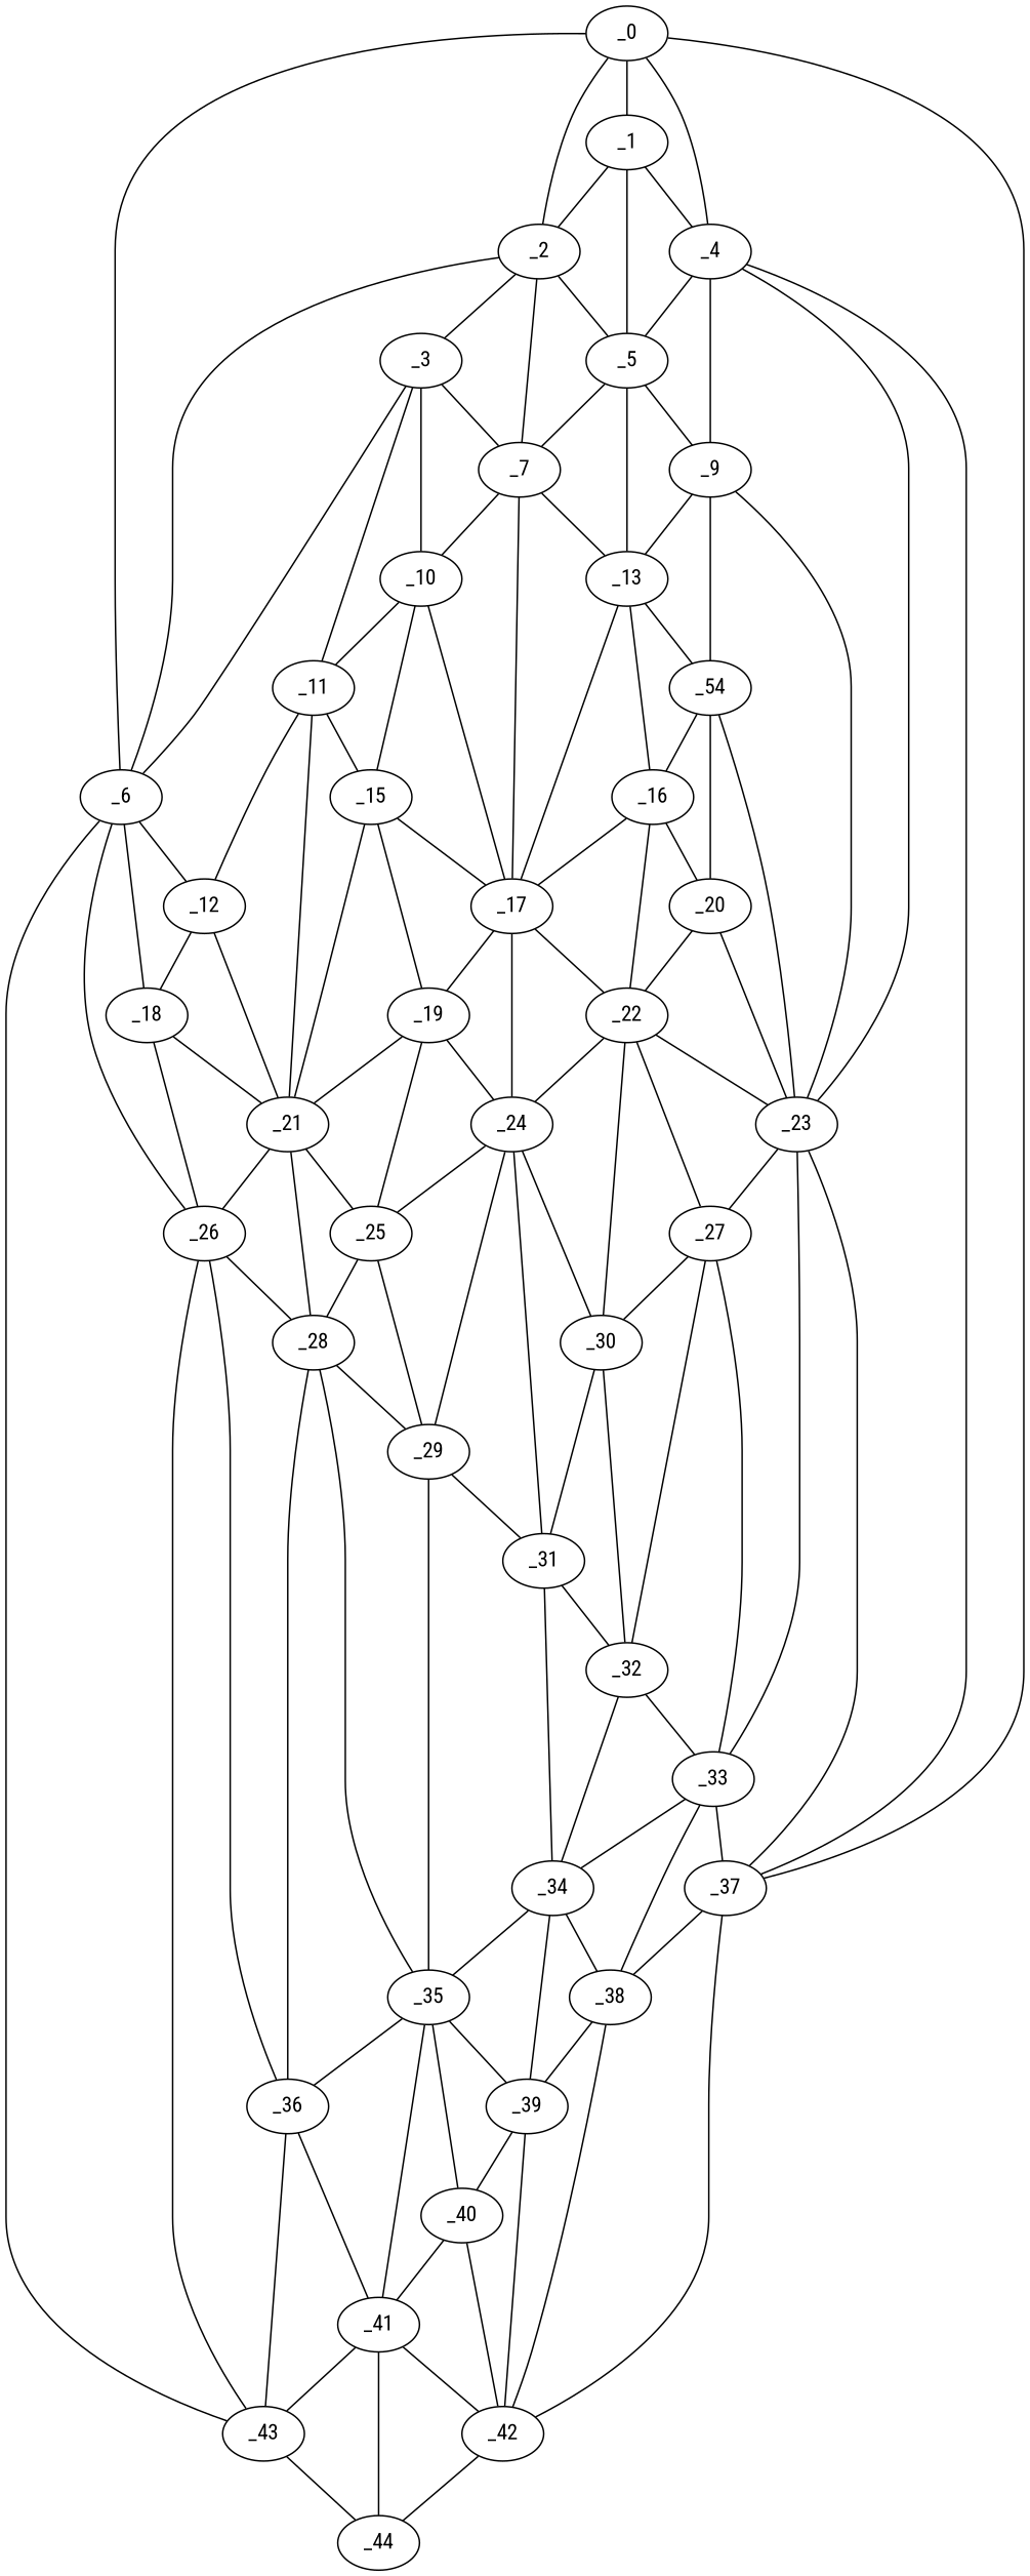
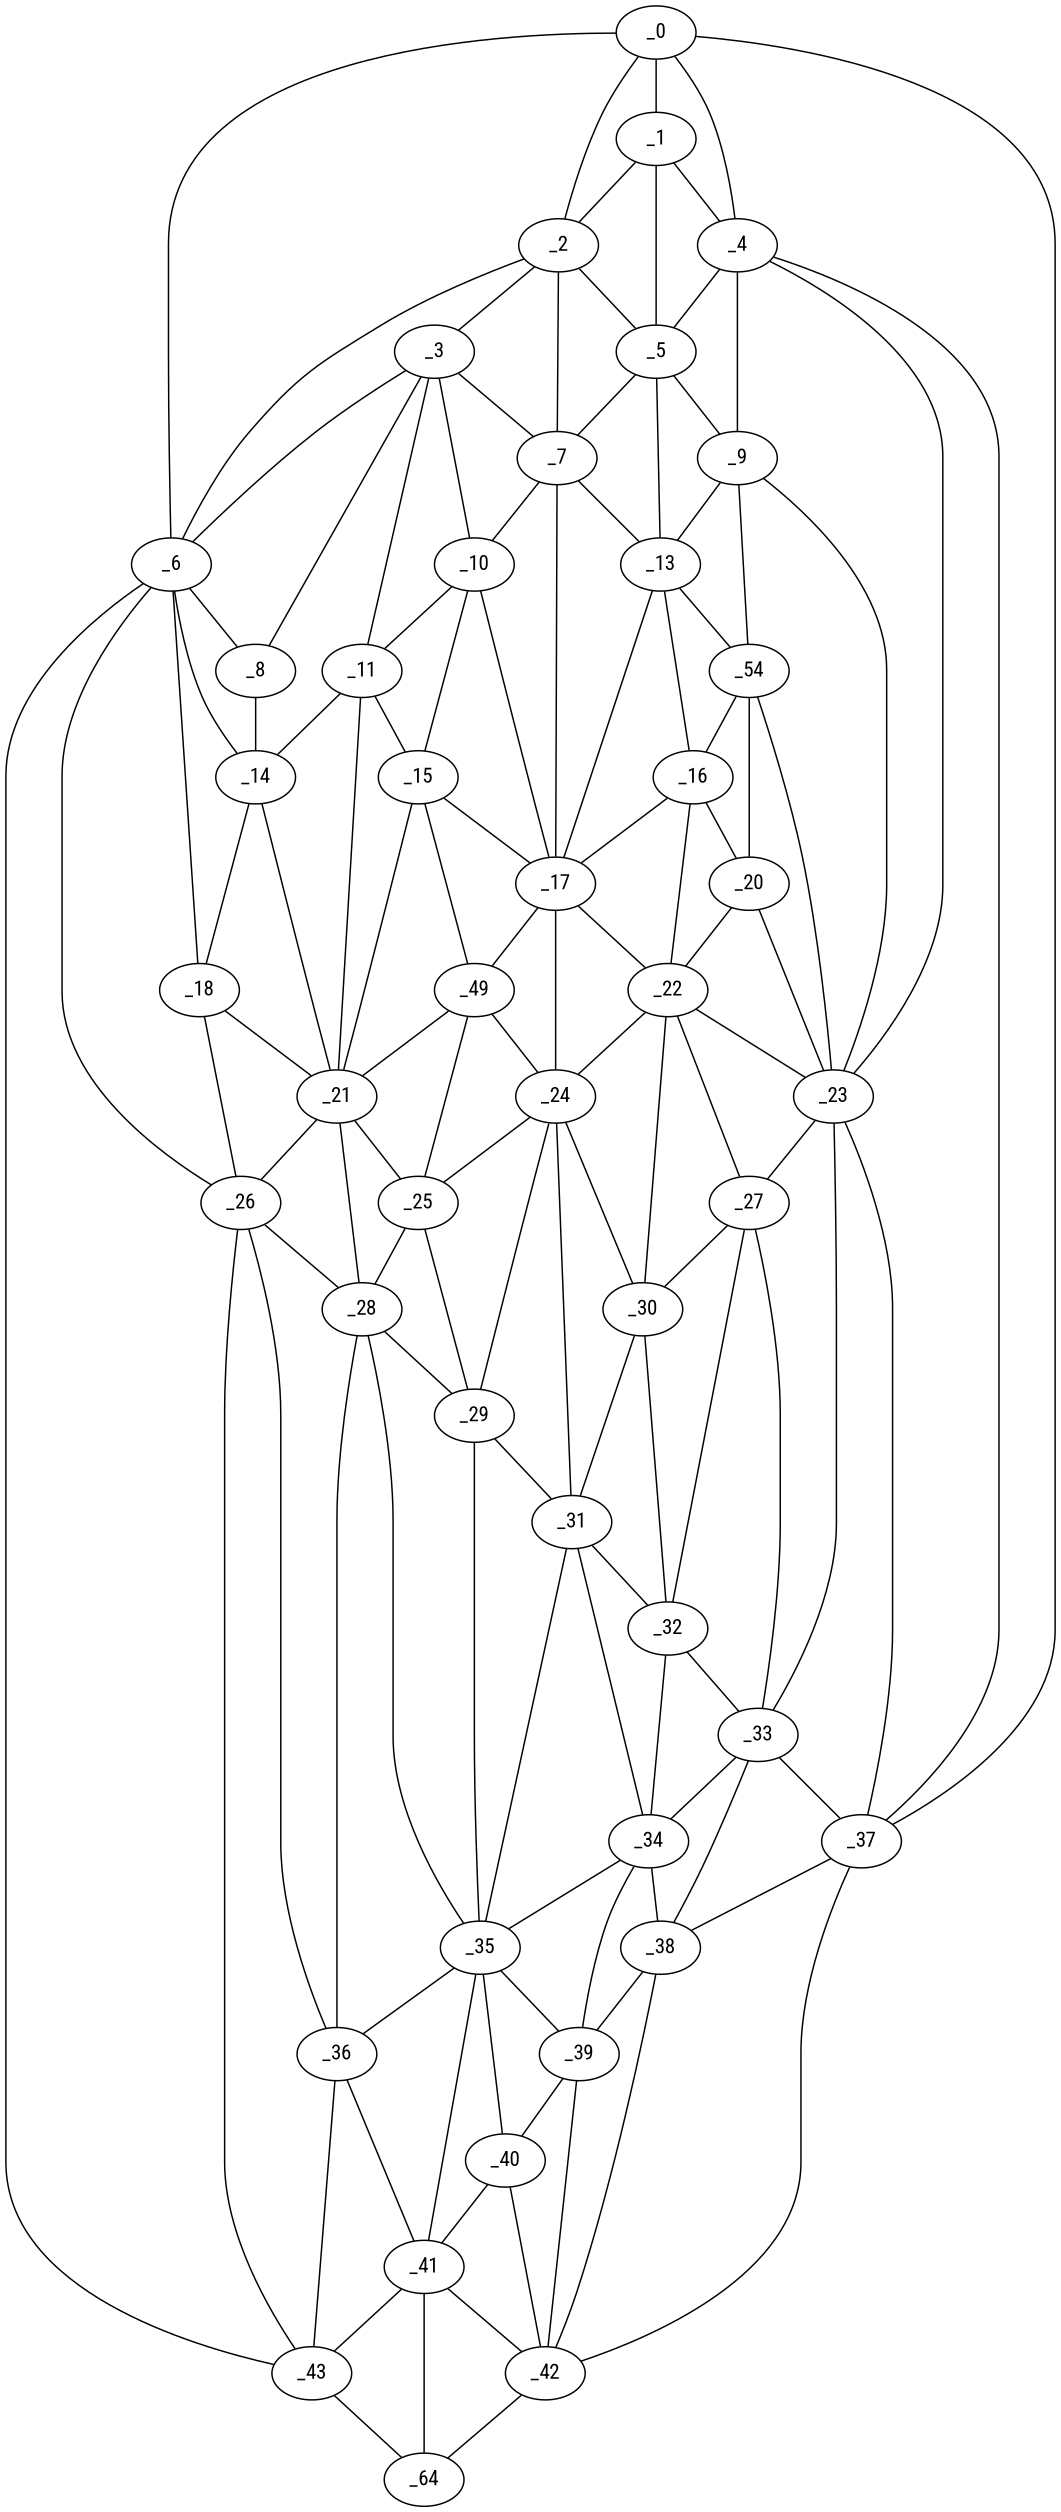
  graph {
    fontname="Roboto Condensed"
    node [fontname="Roboto Condensed" x=20 y=62]
    edge [fontname="Roboto Condensed" valence=2]
    _0 [x=5 y=31]
    _1 [y=31]
    _2 [y=55]
    _4 [x=30 y=30]
    _6 [x=31 y=100]
    _37 [x=90 y=26]
    _5 [x=30 y=41]
    _3 [x=25 y=65]
    _7 [x=33 y=48]
    _9 [x=40 y=33]
    _23 [x=62 y=34]
-   _12 [x=43 y=84]
+   _8 [x=33 y=81]
+   _12 [x=43 y=84 label=_14]
    _18 [x=54 y=83]
    _26 [x=67 y=83]
    _43 [x=125 y=95]
    _38 [x=93 y=40]
    _42 [x=104 y=46]
    _13 [x=44 y=40]
    _10 [x=41 y=59]
    _11 [x=41 y=67]
    _17 [x=50 y=51]
    n23 [label=_54 x=45 y=34]
    _27 [x=68 y=37]
    _33 [x=85 y=33]
    _21 [x=56 y=71]
    _28 [x=69 y=71]
    _36 [x=88 y=81]
-   _44 [x=126 y=73]
+   _44 [x=126 y=73 label=_64]
    _39 [x=97 y=54]
    _16 [x=49 y=36]
    _15 [x=47 y=61]
-   _19 [x=55]
+   _19 [x=55 label=_49]
    _22 [x=60 y=42]
    _24 [x=62 y=52]
    _25 [x=63]
    _20 [x=56 y=35]
    _30 [x=72 y=45]
    _32 [x=78 y=45]
    _34 [x=86 y=48]
    _29 [x=71]
    _35 [x=87 y=67]
    _41 [x=103 y=66]
    _31 [x=77 y=52]
    _40 [x=99 y=59]
    _0 -- _1
    _0 -- _2 [valence=1]
    _0 -- _4 [valence=1]
    _0 -- _6 [valence=1]
    _0 -- _37 [valence=1]
    _1 -- _2
    _1 -- _4
    _1 -- _5
    _2 -- _6 [valence=1]
    _2 -- _5
    _2 -- _3
    _2 -- _7
    _4 -- _37
    _4 -- _5 [valence=1]
    _4 -- _9
    _4 -- _23
+   _6 -- _8
    _6 -- _12
    _6 -- _18
    _6 -- _26 [valence=1]
    _6 -- _43 [valence=1]
    _37 -- _38
    _37 -- _42
    _5 -- _7
    _5 -- _9 [valence=1]
    _5 -- _13
    _3 -- _6
    _3 -- _7 [valence=1]
+   _3 -- _8 [valence=1]
    _3 -- _10
    _3 -- _11
    _7 -- _13 [valence=1]
    _7 -- _10
    _7 -- _17
    _9 -- _23 [valence=1]
    _9 -- _13
    _9 -- n23 [valence=1]
    _23 -- _37 [valence=1]
    _23 -- _27
    _23 -- _33
+   _8 -- _12 [valence=1]
    _12 -- _18 [valence=1]
    _12 -- _21 [valence=1]
    _18 -- _26 [valence=1]
    _18 -- _21
    _26 -- _43
    _26 -- _28
    _26 -- _36
    _43 -- _44 [valence=1]
    _38 -- _42 [valence=1]
    _38 -- _39
    _42 -- _44 [valence=1]
    _13 -- _17
    _13 -- n23
    _13 -- _16 [valence=1]
    _10 -- _11 [valence=1]
    _10 -- _17
    _10 -- _15
    _11 -- _12
    _11 -- _21 [valence=1]
    _11 -- _15
    _17 -- _19
    _17 -- _22 [valence=1]
    _17 -- _24
    n23 -- _23
    n23 -- _16
    n23 -- _20
    _27 -- _33
    _27 -- _30
    _27 -- _32
    _33 -- _37 [valence=1]
    _33 -- _38 [valence=1]
    _33 -- _34
    _21 -- _26
    _21 -- _28
    _21 -- _25 [valence=1]
    _28 -- _36
    _28 -- _29 [valence=1]
    _28 -- _35
    _36 -- _43
    _36 -- _41
    _39 -- _42
    _39 -- _40 [valence=1]
    _16 -- _17
    _16 -- _22
    _16 -- _20
    _15 -- _17 [valence=1]
    _15 -- _21
    _15 -- _19
    _19 -- _21 [valence=1]
    _19 -- _24
    _19 -- _25
    _22 -- _23
    _22 -- _27 [valence=1]
    _22 -- _24 [valence=1]
    _22 -- _30
    _24 -- _25 [valence=1]
    _24 -- _30 [valence=1]
    _24 -- _29
    _24 -- _31
    _25 -- _28 [valence=1]
    _25 -- _29
    _20 -- _23
    _20 -- _22
    _30 -- _32
    _30 -- _31
    _32 -- _33
    _32 -- _34 [valence=1]
    _34 -- _38 [valence=1]
    _34 -- _39
    _34 -- _35
    _29 -- _35
    _29 -- _31
    _35 -- _36 [valence=1]
    _35 -- _39
    _35 -- _41 [valence=1]
    _35 -- _40
    _41 -- _43
    _41 -- _42
    _41 -- _44
    _31 -- _32
    _31 -- _34
+   _31 -- _35
    _40 -- _42
    _40 -- _41 [valence=1]
  }
